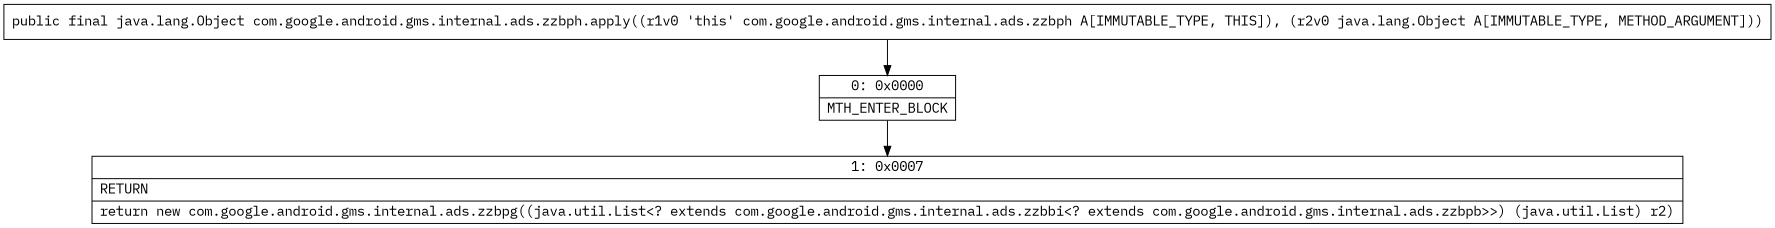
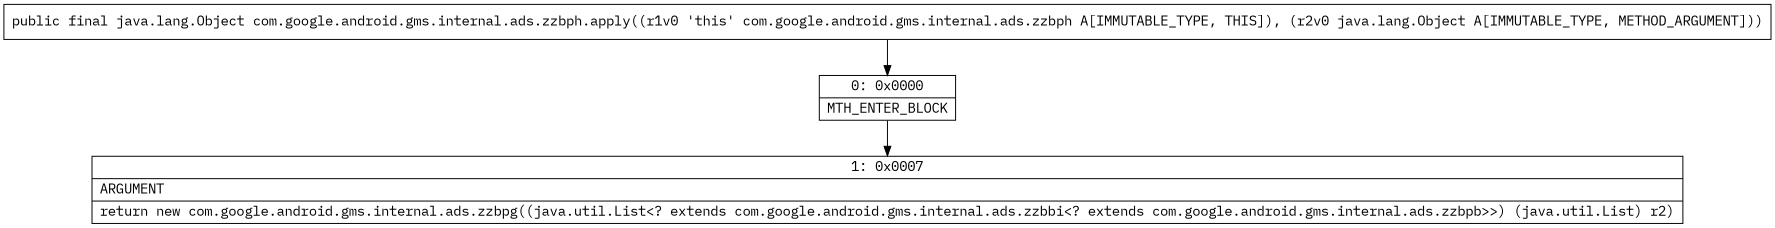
  digraph {
    fontname="IBM Plex Mono"
    node [shape=record fontname="IBM Plex Mono"]
    edge [fontname="IBM Plex Mono"]
    n1 [label="{0\:\ 0x0000|MTH_ENTER_BLOCK\l}"]
-   n2 [label="{1\:\ 0x0007|RETURN\l|return new com.google.android.gms.internal.ads.zzbpg((java.util.List\<? extends com.google.android.gms.internal.ads.zzbbi\<? extends com.google.android.gms.internal.ads.zzbpb\>\>) (java.util.List) r2)\l}"]
+   n2 [label="{1\:\ 0x0007|ARGUMENT\l|return new com.google.android.gms.internal.ads.zzbpg((java.util.List\<? extends com.google.android.gms.internal.ads.zzbbi\<? extends com.google.android.gms.internal.ads.zzbpb\>\>) (java.util.List) r2)\l}"]
    n3 [label="{public final java.lang.Object com.google.android.gms.internal.ads.zzbph.apply((r1v0 'this' com.google.android.gms.internal.ads.zzbph A[IMMUTABLE_TYPE, THIS]), (r2v0 java.lang.Object A[IMMUTABLE_TYPE, METHOD_ARGUMENT])) }"]
    n1 -> n2
    n3 -> n1
  }
